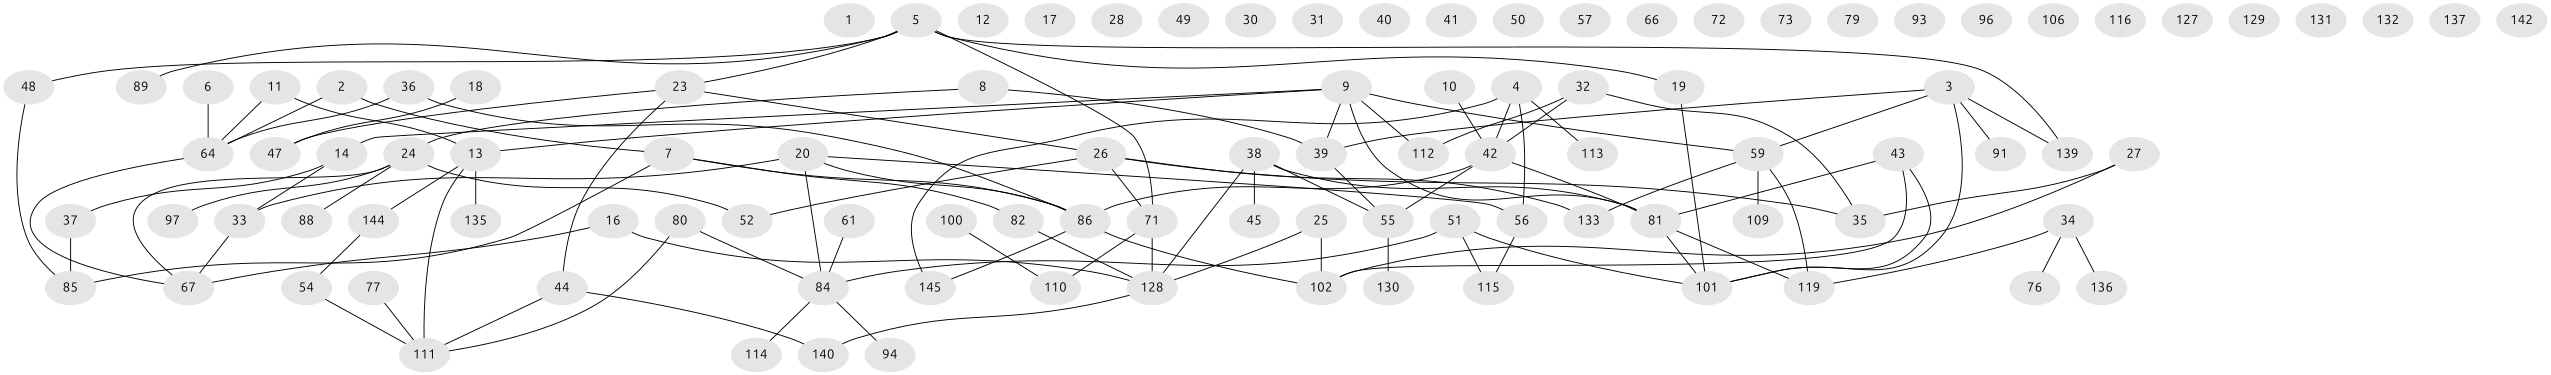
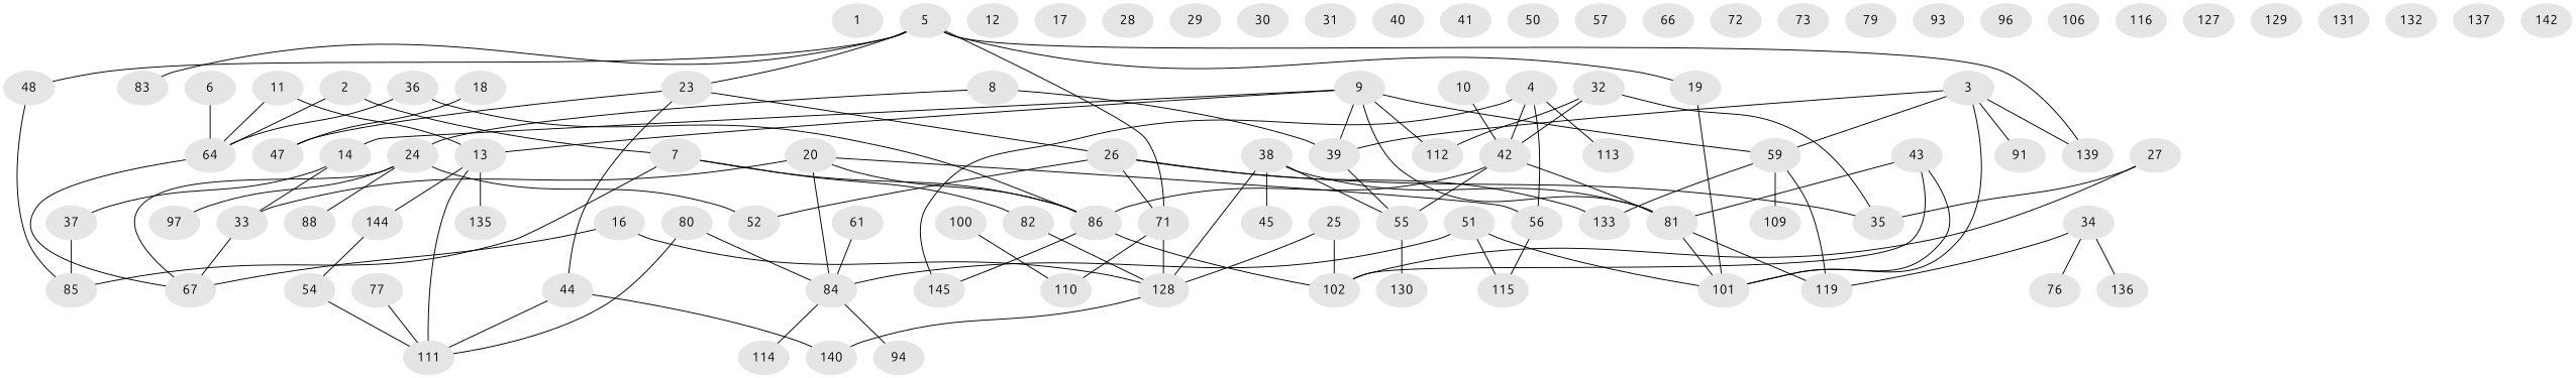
  graph {
    fontname=Ubuntu
    node [color=gray90 fontname=Ubuntu style=filled]
    edge [fontname=Ubuntu]
    1
    2
    7
    64 [super="+75"]
    82 [super="+104"]
    85 [super="+87"]
    86 [super="+90"]
    67
    3 [super="+68"]
    39 [super="+70"]
    59 [super="+124"]
    91
    101 [super="+117"]
    139
    55 [super="+60"]
    133
    119
    109
    4 [super="+15"]
    56 [super="+120"]
    113
    145
    42 [super="+63"]
    6
    115
    5 [super="+78"]
    19 [super="+126"]
    23
    48
    71 [super="+89"]
-   83 [super="+108" label=89]
+   83 [super="+108"]
    47 [super="+105"]
    26 [super="+69"]
    44 [super="+74"]
    128 [super="+143"]
    110
    102 [super="+122"]
    24 [super="+98"]
    52 [super="+125"]
    88
    97
    8
    9 [super="+46"]
    13 [super="+22"]
    14 [super="+21"]
    81 [super="+103"]
    112
    111 [super="+146"]
    135
    144
    33
    37 [super="+138"]
    10
    11
    12
    54
    16 [super="+65"]
    140
    17
    18
    20 [super="+121"]
    84 [super="+118"]
    94
    114
    35 [super="+141"]
    25 [super="+92"]
    27
    28
-   29 [label=49]
+   29
    30
    31
    32 [super="+49"]
    34 [super="+62"]
    76
    136
    36
    38 [super="+95"]
    45 [super="+58"]
    130
    40
    41
    43
    50
    51
    57 [super="+99"]
    61
    66
    72 [super="+134"]
    73
    77
    79
    80 [super="+123"]
    93
    96 [super="+107"]
    100
    106
    116
    127
    129
    131
    132
    137
    142
    2 -- 7
    2 -- 64
    7 -- 82
    7 -- 85
    7 -- 86
    64 -- 67
    82 -- 128
    86 -- 145
    86 -- 102
    3 -- 39
    3 -- 59
    3 -- 91
    3 -- 101
    3 -- 139
    39 -- 55
    59 -- 133
    59 -- 119
    59 -- 109
    55 -- 130
    4 -- 56
    4 -- 113
    4 -- 145
    4 -- 42
    56 -- 115
    42 -- 86
    42 -- 55
    42 -- 81
    6 -- 64
    5 -- 139
    5 -- 19
    5 -- 23
    5 -- 48
    5 -- 71
    5 -- 83
    19 -- 101
    23 -- 47
    23 -- 26
    23 -- 44
    48 -- 85
    71 -- 128
    71 -- 110
    26 -- 133
    26 -- 71
    26 -- 52
    26 -- 35
    44 -- 111
    44 -- 140
    128 -- 140
    24 -- 67
    24 -- 52
    24 -- 88
    24 -- 97
    8 -- 39
    8 -- 24
    9 -- 39
    9 -- 59
    9 -- 13
    9 -- 14
    9 -- 81
    9 -- 112
    13 -- 111
    13 -- 135
    13 -- 144
    14 -- 33
    14 -- 37
    81 -- 101
    81 -- 119
    144 -- 54
    33 -- 67
    37 -- 85
    10 -- 42
    11 -- 64
    11 -- 13
    54 -- 111
    16 -- 67
    16 -- 128
    18 -- 47
    20 -- 86
    20 -- 56
    20 -- 33
    20 -- 84
    84 -- 94
    84 -- 114
    25 -- 128 [weight=2]
    25 -- 102
    27 -- 102
    27 -- 35
    32 -- 42
    32 -- 112
    32 -- 35
    34 -- 119
    34 -- 76
    34 -- 136
    36 -- 64
    36 -- 86
    38 -- 55
    38 -- 128
    38 -- 81
    38 -- 45
    43 -- 101
    43 -- 102
    43 -- 81
    51 -- 101
    51 -- 115
    51 -- 84
    61 -- 84
    77 -- 111
    80 -- 111
    80 -- 84
    100 -- 110
  }
